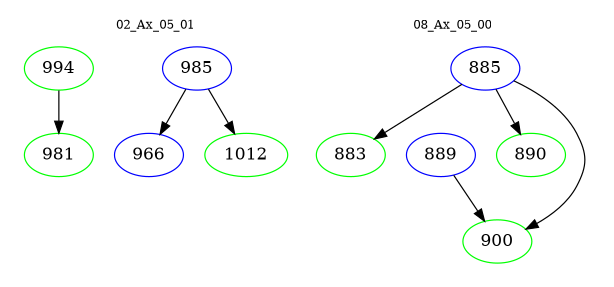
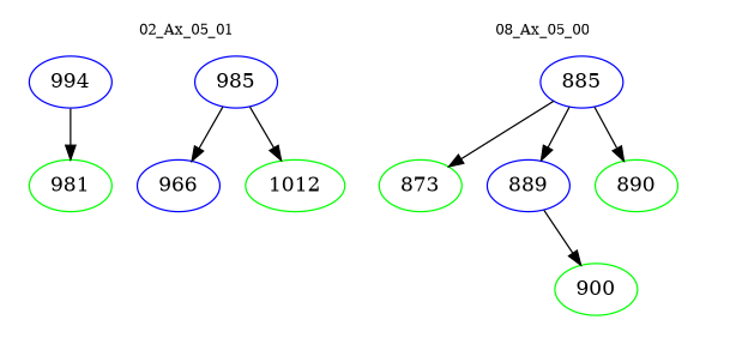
  digraph {
    node [color=blue]
    edge [color=black]
    n1 [label=985]
    n2 [label=966]
    n3 [color=green label=1012]
-   n4 [color=green label=994]
+   n4 [label=994]
    n5 [color=green label=981]
    n6 [label=885]
-   n7 [color=green label=883]
+   n7 [color=green label=873]
    n8 [label=889]
    n9 [color=green label=890]
    n10 [color=green label=900]
    subgraph cluster_1 {
      color=white
      fontsize=10
      label="02_Ax_05_01"
      n1
      n2
      n3
      n4
      n5
    }
    subgraph cluster_2 {
      color=white
      fontsize=10
      label="08_Ax_05_00"
      n6
      n7
      n8
      n9
      n10
    }
    n1 -> n2
    n1 -> n3
    n4 -> n5
    n6 -> n7
-   n6 -> n10
+   n6 -> n8
    n6 -> n9
    n8 -> n10
  }
